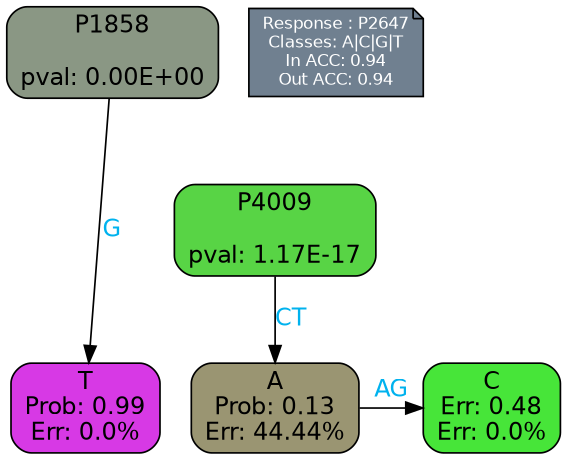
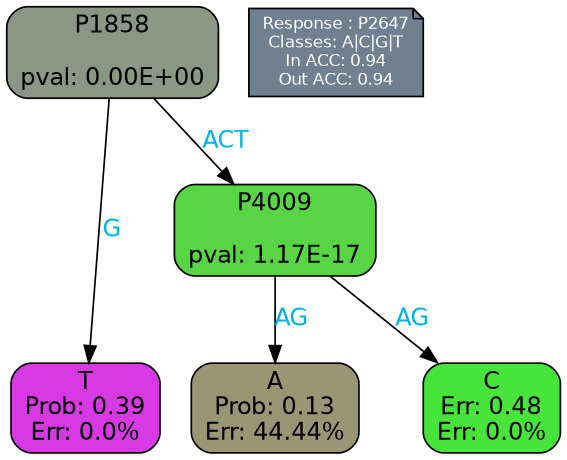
  digraph {
    ranksep=equally
    splines=polylines
    node [color=black fontname=helvetica shape=box style="filled, rounded"]
    edge [fontcolor=deepskyblue2 fontname=helvetica]
    n1 [fillcolor="#47e539" label="C\nErr: 0.48\nErr: 0.0%"]
    n2 [fillcolor="#9a9572" label="A\nProb: 0.13\nErr: 44.44%"]
-   n3 [fillcolor="#d739e5" label="T\nProb: 0.99\nErr: 0.0%"]
+   n3 [fillcolor="#d739e5" label="T\nProb: 0.39\nErr: 0.0%"]
    n4 [align=left fillcolor=slategray fontcolor=white fontsize=10 label="Response : P2647\nClasses: A|C|G|T\nIn ACC: 0.94\nOut ACC: 0.94\n" shape=note style=filled]
    n5 [fillcolor="#8a9784" label="P1858\n\npval: 0.00E+00"]
    n6 [fillcolor="#58d445" label="P4009\n\npval: 1.17E-17"]
    subgraph sub_1 {
      rank=same
      n1
      n2
      n3
    }
    subgraph sub_2 {
      rank=same
      n4
      n5
    }
    n5 -> n3 [label=G]
-   n2 -> n1 [label=AG]
-   n6 -> n2 [label=CT]
+   n5 -> n6 [label=ACT]
+   n6 -> n1 [label=AG]
+   n6 -> n2 [label=AG]
  }
